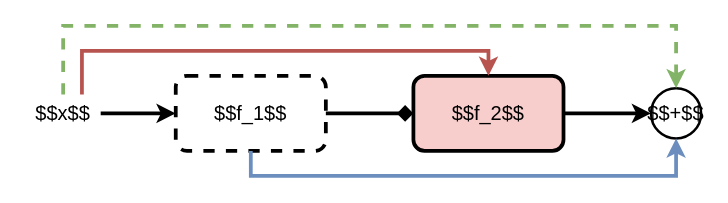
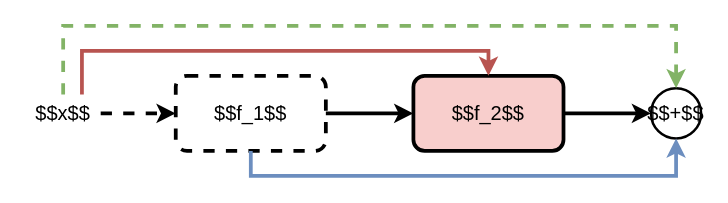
  <mxCell id="0" />
  <mxCell id="1" parent="0" />
  <mxCell id="2" value="$$f_1$$" style="rounded=1;whiteSpace=wrap;html=1;fontSize=16;strokeWidth=3;dashed=1;" parent="1" vertex="1"><mxGeometry x="140" y="60" width="120" height="60" as="geometry" /></mxCell>
  <mxCell id="3" value="$$f_2$$" style="rounded=1;whiteSpace=wrap;html=1;fontSize=16;strokeWidth=3;fillColor=#f8cecc;" parent="1" vertex="1"><mxGeometry x="330" y="60" width="120" height="60" as="geometry" /></mxCell>
  <mxCell id="4" value="$$x$$" style="text;html=1;strokeColor=none;fillColor=none;align=center;verticalAlign=middle;whiteSpace=wrap;rounded=0;fontSize=16;" parent="1" vertex="1"><mxGeometry x="20" y="75" width="60" height="30" as="geometry" /></mxCell>
  <mxCell id="5" value="$$+$$" style="ellipse;whiteSpace=wrap;html=1;aspect=fixed;fontSize=16;strokeColor=default;strokeWidth=2;" parent="1" vertex="1"><mxGeometry x="520" y="70" width="40" height="40" as="geometry" /></mxCell>
- <mxCell id="6" value="" style="endArrow=classic;html=1;rounded=0;exitX=1;exitY=0.5;exitDx=0;exitDy=0;entryX=0;entryY=0.5;entryDx=0;entryDy=0;strokeWidth=3;endFill=1;" parent="1" source="4" target="2" edge="1"><mxGeometry width="50" height="50" relative="1" as="geometry"><mxPoint x="170" y="120" as="sourcePoint" /><mxPoint x="220" y="70" as="targetPoint" /></mxGeometry></mxCell>
- <mxCell id="7" value="" style="endArrow=diamond;html=1;rounded=0;exitX=1;exitY=0.5;exitDx=0;exitDy=0;entryX=0;entryY=0.5;entryDx=0;entryDy=0;strokeWidth=3;endFill=1;" parent="1" source="2" target="3" edge="1"><mxGeometry width="50" height="50" relative="1" as="geometry"><mxPoint x="90" y="100" as="sourcePoint" /><mxPoint x="150" y="100" as="targetPoint" /></mxGeometry></mxCell>
+ <mxCell id="6" value="" style="endArrow=classic;html=1;rounded=0;exitX=1;exitY=0.5;exitDx=0;exitDy=0;entryX=0;entryY=0.5;entryDx=0;entryDy=0;strokeWidth=3;endFill=1;dashed=1;" parent="1" source="4" target="2" edge="1"><mxGeometry width="50" height="50" relative="1" as="geometry"><mxPoint x="170" y="120" as="sourcePoint" /><mxPoint x="220" y="70" as="targetPoint" /></mxGeometry></mxCell>
+ <mxCell id="7" value="" style="endArrow=classic;html=1;rounded=0;exitX=1;exitY=0.5;exitDx=0;exitDy=0;entryX=0;entryY=0.5;entryDx=0;entryDy=0;strokeWidth=3;endFill=1;" parent="1" source="2" target="3" edge="1"><mxGeometry width="50" height="50" relative="1" as="geometry"><mxPoint x="90" y="100" as="sourcePoint" /><mxPoint x="150" y="100" as="targetPoint" /></mxGeometry></mxCell>
  <mxCell id="8" value="" style="endArrow=classic;html=1;rounded=0;exitX=1;exitY=0.5;exitDx=0;exitDy=0;entryX=0;entryY=0.5;entryDx=0;entryDy=0;strokeWidth=3;endFill=1;" parent="1" source="3" target="5" edge="1"><mxGeometry width="50" height="50" relative="1" as="geometry"><mxPoint x="270" y="100" as="sourcePoint" /><mxPoint x="340" y="100" as="targetPoint" /></mxGeometry></mxCell>
  <mxCell id="9" value="" style="endArrow=classic;html=1;rounded=0;edgeStyle=orthogonalEdgeStyle;exitX=0.75;exitY=0;exitDx=0;exitDy=0;fillColor=#f8cecc;strokeColor=#b85450;strokeWidth=3;endFill=1;" parent="1" source="4" edge="1"><mxGeometry width="50" height="50" relative="1" as="geometry"><mxPoint x="130" y="0" as="sourcePoint" /><mxPoint x="390" y="60" as="targetPoint" /><Array as="points"><mxPoint x="65" y="40" /><mxPoint x="390" y="40" /></Array></mxGeometry></mxCell>
  <mxCell id="10" value="" style="endArrow=classic;html=1;rounded=0;edgeStyle=orthogonalEdgeStyle;exitX=0.5;exitY=1;exitDx=0;exitDy=0;entryX=0.5;entryY=1;entryDx=0;entryDy=0;fillColor=#dae8fc;strokeColor=#6c8ebf;strokeWidth=3;endFill=1;" parent="1" source="2" target="5" edge="1"><mxGeometry width="50" height="50" relative="1" as="geometry"><mxPoint x="60" y="85" as="sourcePoint" /><mxPoint x="400" y="70" as="targetPoint" /><Array as="points"><mxPoint x="200" y="140" /><mxPoint x="540" y="140" /></Array></mxGeometry></mxCell>
  <mxCell id="11" value="" style="endArrow=classic;html=1;rounded=0;edgeStyle=orthogonalEdgeStyle;exitX=0.5;exitY=0;exitDx=0;exitDy=0;entryX=0.5;entryY=0;entryDx=0;entryDy=0;fillColor=#d5e8d4;strokeColor=#82b366;strokeWidth=3;endFill=1;dashed=1;" parent="1" source="4" target="5" edge="1"><mxGeometry width="50" height="50" relative="1" as="geometry"><mxPoint x="75" y="85" as="sourcePoint" /><mxPoint x="400" y="70" as="targetPoint" /><Array as="points"><mxPoint x="50" y="20" /><mxPoint x="540" y="20" /></Array></mxGeometry></mxCell>
